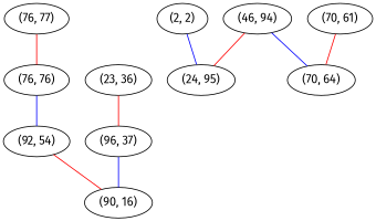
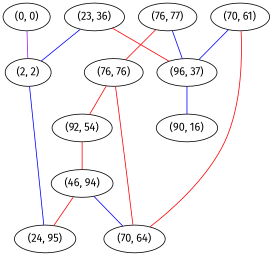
  graph {
    fontname="Fira Sans"
    node [fontname="Fira Sans"]
    edge [color=red fontname="Fira Sans" weight=1]
    n1 [label="(96, 37)"]
    "(23, 36)"
    "(2, 2)"
    "(90, 16)"
    "(24, 95)"
+   "(0, 0)"
    "(70, 61)"
    "(70, 64)"
    "(46, 94)"
    "(76, 77)"
    "(76, 76)"
    "(92, 54)"
    n1 -- "(90, 16)" [color=blue weight=3]
    "(23, 36)" -- n1
+   "(23, 36)" -- "(2, 2)" [color=blue weight=3]
    "(2, 2)" -- "(24, 95)" [color=blue]
+   "(0, 0)" -- "(2, 2)" [color=purple weight=4]
+   "(70, 61)" -- n1 [color=blue weight=3]
    "(70, 61)" -- "(70, 64)"
    "(46, 94)" -- "(24, 95)"
    "(46, 94)" -- "(70, 64)" [color=blue]
+   "(76, 77)" -- n1 [color=blue weight=3]
    "(76, 77)" -- "(76, 76)"
-   "(76, 76)" -- "(92, 54)" [color=blue]
-   "(92, 54)" -- "(90, 16)"
+   "(76, 76)" -- "(70, 64)"
+   "(76, 76)" -- "(92, 54)"
+   "(92, 54)" -- "(46, 94)"
  }
